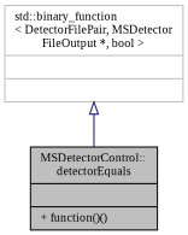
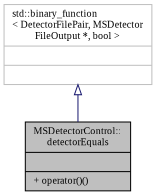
  digraph {
    fontname="Liberation Serif"
    node [fontname="Liberation Serif" fontsize=10 shape=record style=filled]
-   n1 [color=black fillcolor=grey75 fontcolor=black height=0.2 label="{MSDetectorControl::\ldetectorEquals\n||+ function()()\l}" width=0.4]
+   n1 [color=black fillcolor=grey75 fontcolor=black height=0.2 label="{MSDetectorControl::\ldetectorEquals\n||+ operator()()\l}" width=0.4]
    n2 [color=grey75 fillcolor=white height=0.2 label="{std::binary_function\l\< DetectorFilePair, MSDetector\lFileOutput *, bool \>\n||}" width=0.4]
    n2 -> n1 [arrowtail=onormal color=midnightblue dir=back fontname="Liberation Serif" fontsize=10 labelfontname=Helvetica labelfontsize=10 style=solid]
  }
